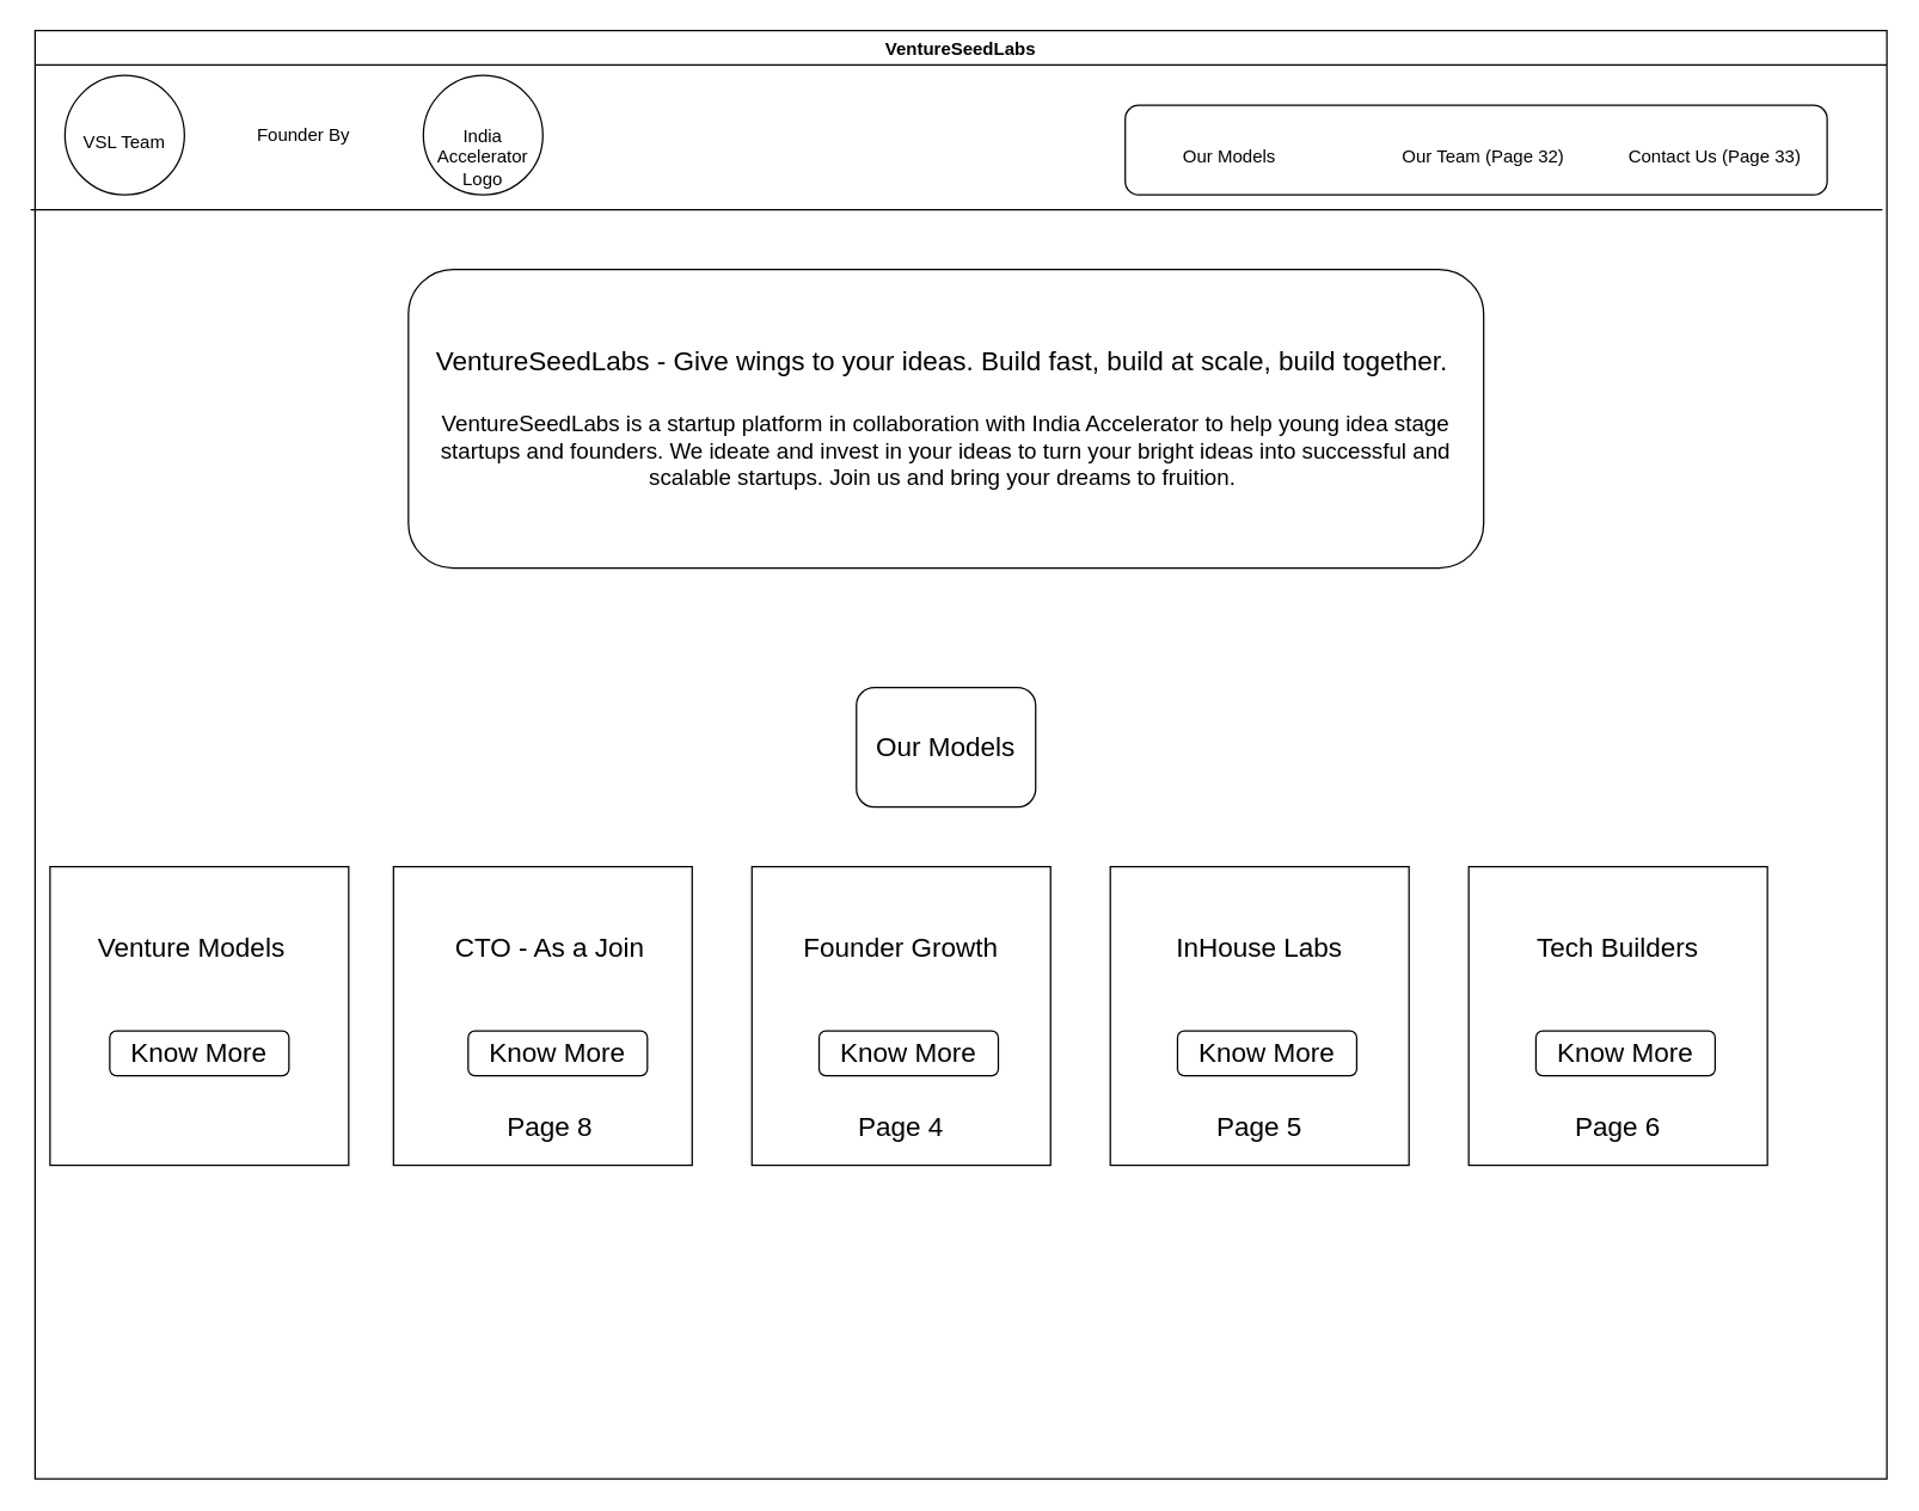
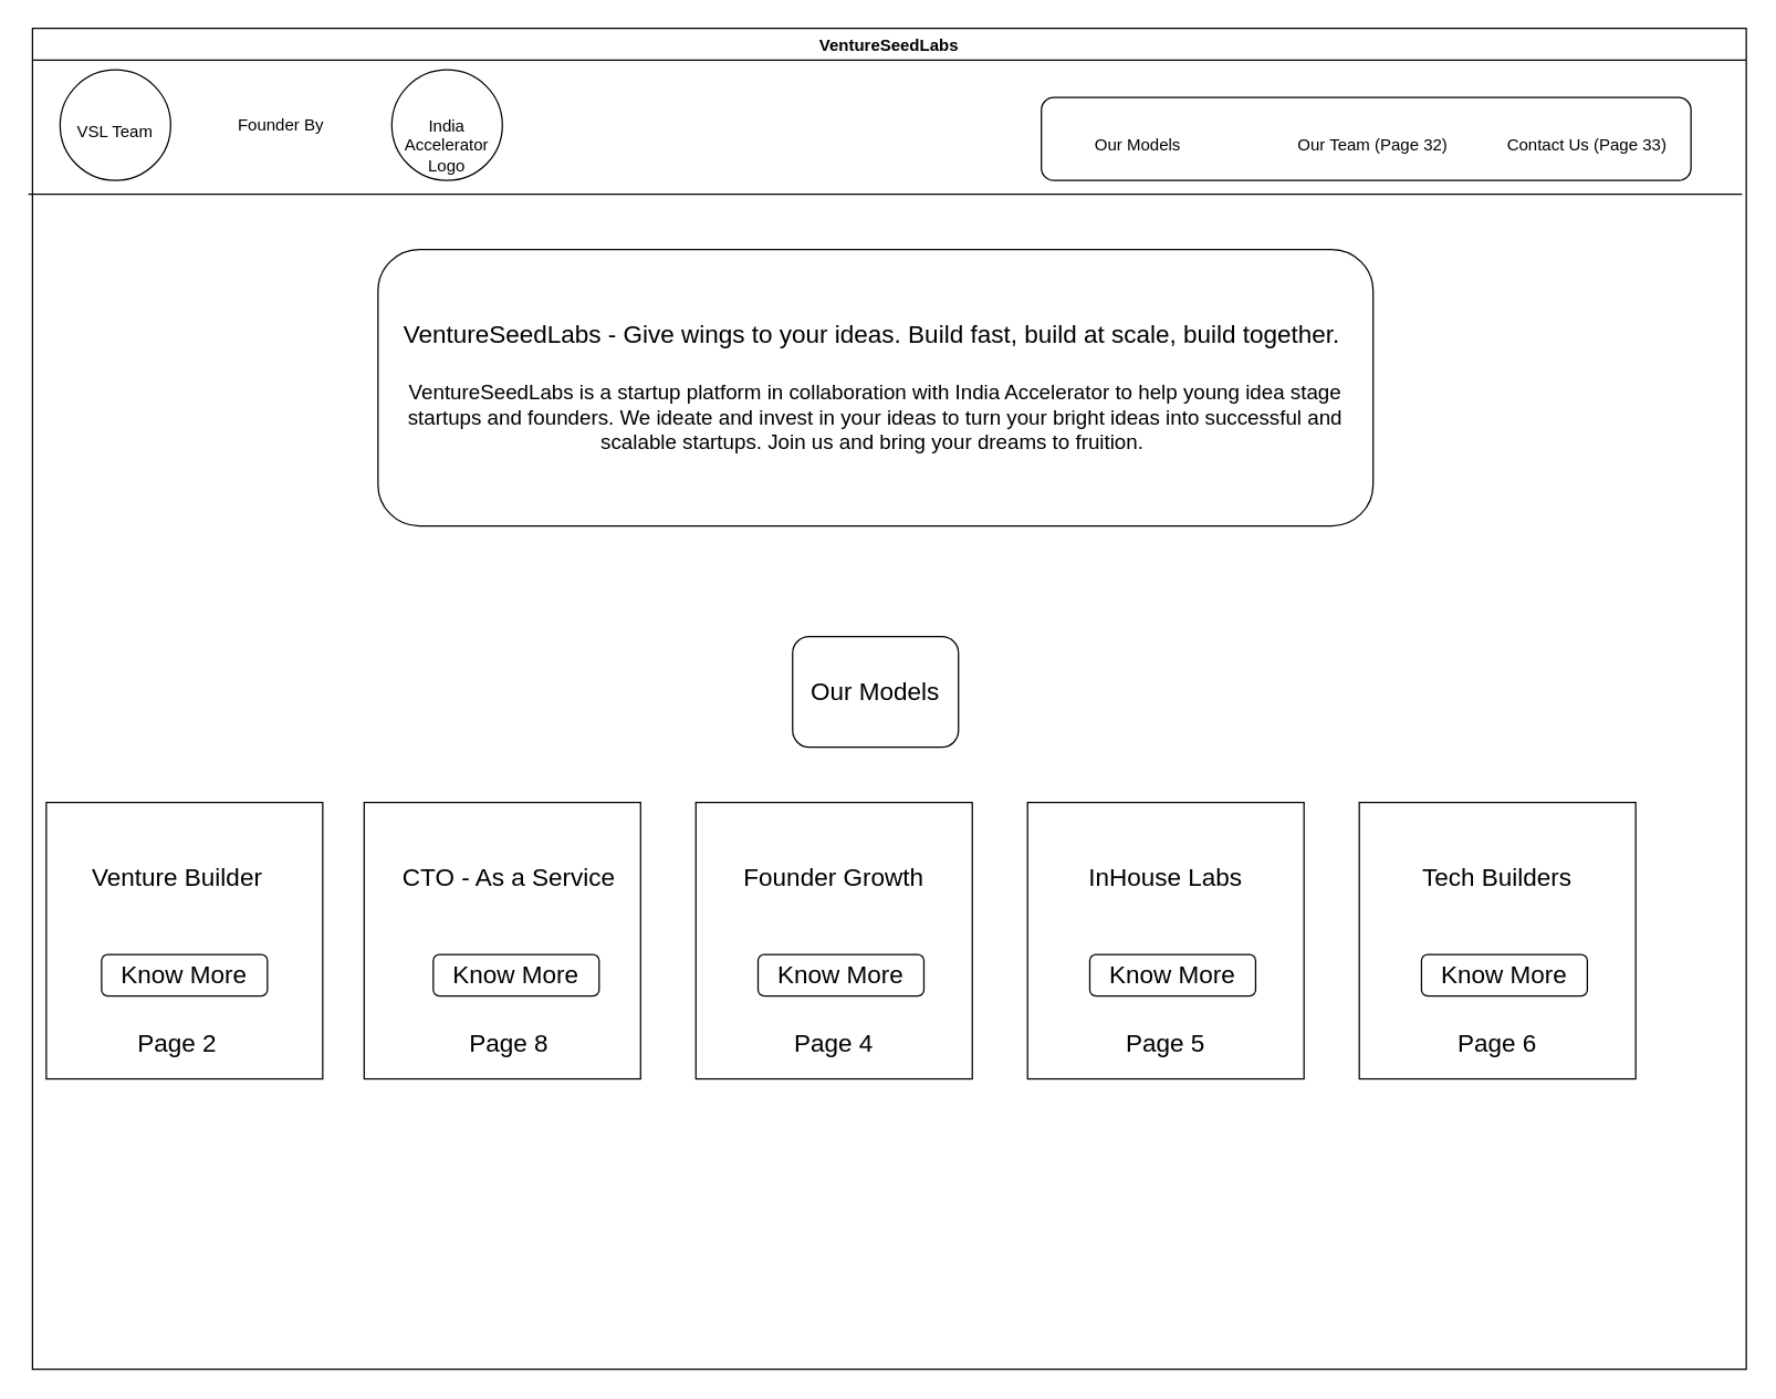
  <mxCell id="0" />
  <mxCell id="1" parent="0" />
  <mxCell id="2" value="VentureSeedLabs" style="swimlane;" parent="1" vertex="1"><mxGeometry x="23" y="20" width="1240" height="970" as="geometry" /></mxCell>
  <mxCell id="3" value="" style="ellipse;whiteSpace=wrap;html=1;aspect=fixed;" parent="2" vertex="1"><mxGeometry x="20" y="30" width="80" height="80" as="geometry" /></mxCell>
  <mxCell id="4" value="VSL Team" style="text;html=1;strokeColor=none;fillColor=none;align=center;verticalAlign=middle;whiteSpace=wrap;rounded=0;" parent="2" vertex="1"><mxGeometry x="30" y="60" width="60" height="30" as="geometry" /></mxCell>
  <mxCell id="5" value="Founder By" style="text;html=1;strokeColor=none;fillColor=none;align=center;verticalAlign=middle;whiteSpace=wrap;rounded=0;" parent="2" vertex="1"><mxGeometry x="130" y="55" width="100" height="30" as="geometry" /></mxCell>
  <mxCell id="6" value="" style="ellipse;whiteSpace=wrap;html=1;aspect=fixed;" parent="2" vertex="1"><mxGeometry x="260" y="30" width="80" height="80" as="geometry" /></mxCell>
  <mxCell id="7" value="India Accelerator Logo" style="text;html=1;strokeColor=none;fillColor=none;align=center;verticalAlign=middle;whiteSpace=wrap;rounded=0;" parent="2" vertex="1"><mxGeometry x="270" y="70" width="60" height="30" as="geometry" /></mxCell>
  <mxCell id="8" value="" style="rounded=1;whiteSpace=wrap;html=1;" parent="2" vertex="1"><mxGeometry x="730" y="50" width="470" height="60" as="geometry" /></mxCell>
  <mxCell id="9" value="Our Models" style="text;html=1;strokeColor=none;fillColor=none;align=center;verticalAlign=middle;whiteSpace=wrap;rounded=0;" parent="2" vertex="1"><mxGeometry x="750" y="70" width="100" height="30" as="geometry" /></mxCell>
  <mxCell id="10" value="Our Team (Page 32)" style="text;html=1;strokeColor=none;fillColor=none;align=center;verticalAlign=middle;whiteSpace=wrap;rounded=0;" parent="2" vertex="1"><mxGeometry x="910" y="70" width="120" height="30" as="geometry" /></mxCell>
  <mxCell id="11" value="Contact Us (Page 33)" style="text;html=1;strokeColor=none;fillColor=none;align=center;verticalAlign=middle;whiteSpace=wrap;rounded=0;" parent="2" vertex="1"><mxGeometry x="1060" y="70" width="130" height="30" as="geometry" /></mxCell>
  <mxCell id="12" value="&lt;div style=&quot;font-size: 18px&quot;&gt;&lt;font style=&quot;font-size: 18px&quot;&gt;VentureSeedLabs - Give wings to your ideas. Build fast, build at scale, build together.&amp;nbsp;&lt;/font&gt;&lt;/div&gt;&lt;div style=&quot;font-size: 18px&quot;&gt;&lt;font style=&quot;font-size: 18px&quot;&gt;&lt;br&gt;&lt;/font&gt;&lt;/div&gt;&lt;div style=&quot;font-size: 15px&quot;&gt;&lt;font style=&quot;font-size: 15px&quot;&gt;VentureSeedLabs is a startup platform in collaboration with India Accelerator to help young idea stage startups and founders. We ideate and invest in your ideas to turn your bright ideas into successful and scalable startups. Join us and bring your dreams to fruition.&amp;nbsp;&lt;/font&gt;&lt;/div&gt;" style="rounded=1;whiteSpace=wrap;html=1;" parent="2" vertex="1"><mxGeometry x="250" y="160" width="720" height="200" as="geometry" /></mxCell>
  <mxCell id="13" value="Our Models" style="rounded=1;whiteSpace=wrap;html=1;fontSize=18;" parent="2" vertex="1"><mxGeometry x="550" y="440" width="120" height="80" as="geometry" /></mxCell>
  <mxCell id="14" value="" style="whiteSpace=wrap;html=1;aspect=fixed;fontSize=18;" parent="2" vertex="1"><mxGeometry x="10" y="560" width="200" height="200" as="geometry" /></mxCell>
  <mxCell id="15" value="" style="whiteSpace=wrap;html=1;aspect=fixed;fontSize=18;" parent="2" vertex="1"><mxGeometry x="240" y="560" width="200" height="200" as="geometry" /></mxCell>
  <mxCell id="16" value="" style="whiteSpace=wrap;html=1;aspect=fixed;fontSize=18;" parent="2" vertex="1"><mxGeometry x="480" y="560" width="200" height="200" as="geometry" /></mxCell>
  <mxCell id="17" value="" style="whiteSpace=wrap;html=1;aspect=fixed;fontSize=18;" parent="2" vertex="1"><mxGeometry x="720" y="560" width="200" height="200" as="geometry" /></mxCell>
  <mxCell id="18" value="" style="whiteSpace=wrap;html=1;aspect=fixed;fontSize=18;" parent="2" vertex="1"><mxGeometry x="960" y="560" width="200" height="200" as="geometry" /></mxCell>
- <mxCell id="19" value="Venture Models" style="text;html=1;strokeColor=none;fillColor=none;align=center;verticalAlign=middle;whiteSpace=wrap;rounded=0;fontSize=18;" parent="2" vertex="1"><mxGeometry x="20" y="600" width="170" height="30" as="geometry" /></mxCell>
+ <mxCell id="19" value="Venture Builder" style="text;html=1;strokeColor=none;fillColor=none;align=center;verticalAlign=middle;whiteSpace=wrap;rounded=0;fontSize=18;" parent="2" vertex="1"><mxGeometry x="20" y="600" width="170" height="30" as="geometry" /></mxCell>
  <mxCell id="20" value="Know More" style="rounded=1;whiteSpace=wrap;html=1;fontSize=18;" parent="2" vertex="1"><mxGeometry x="50" y="670" width="120" height="30" as="geometry" /></mxCell>
- <mxCell id="22" value="CTO - As a Join" style="text;html=1;strokeColor=none;fillColor=none;align=center;verticalAlign=middle;whiteSpace=wrap;rounded=0;fontSize=18;" parent="2" vertex="1"><mxGeometry x="260" y="600" width="170" height="30" as="geometry" /></mxCell>
+ <mxCell id="21" value="Page 2" style="text;html=1;strokeColor=none;fillColor=none;align=center;verticalAlign=middle;whiteSpace=wrap;rounded=0;fontSize=18;" parent="2" vertex="1"><mxGeometry x="70" y="720" width="70" height="30" as="geometry" /></mxCell>
+ <mxCell id="22" value="CTO - As a Service" style="text;html=1;strokeColor=none;fillColor=none;align=center;verticalAlign=middle;whiteSpace=wrap;rounded=0;fontSize=18;" parent="2" vertex="1"><mxGeometry x="260" y="600" width="170" height="30" as="geometry" /></mxCell>
  <mxCell id="23" value="Know More" style="rounded=1;whiteSpace=wrap;html=1;fontSize=18;" parent="2" vertex="1"><mxGeometry x="290" y="670" width="120" height="30" as="geometry" /></mxCell>
  <mxCell id="24" value="Page 8" style="text;html=1;strokeColor=none;fillColor=none;align=center;verticalAlign=middle;whiteSpace=wrap;rounded=0;fontSize=18;" parent="2" vertex="1"><mxGeometry x="310" y="720" width="70" height="30" as="geometry" /></mxCell>
  <mxCell id="25" value="Founder Growth" style="text;html=1;strokeColor=none;fillColor=none;align=center;verticalAlign=middle;whiteSpace=wrap;rounded=0;fontSize=18;" parent="2" vertex="1"><mxGeometry x="495" y="600" width="170" height="30" as="geometry" /></mxCell>
  <mxCell id="26" value="Know More" style="rounded=1;whiteSpace=wrap;html=1;fontSize=18;" parent="2" vertex="1"><mxGeometry x="525" y="670" width="120" height="30" as="geometry" /></mxCell>
  <mxCell id="27" value="Page 4" style="text;html=1;strokeColor=none;fillColor=none;align=center;verticalAlign=middle;whiteSpace=wrap;rounded=0;fontSize=18;" parent="2" vertex="1"><mxGeometry x="545" y="720" width="70" height="30" as="geometry" /></mxCell>
  <mxCell id="28" value="InHouse Labs" style="text;html=1;strokeColor=none;fillColor=none;align=center;verticalAlign=middle;whiteSpace=wrap;rounded=0;fontSize=18;" parent="2" vertex="1"><mxGeometry x="735" y="600" width="170" height="30" as="geometry" /></mxCell>
  <mxCell id="29" value="Know More" style="rounded=1;whiteSpace=wrap;html=1;fontSize=18;" parent="2" vertex="1"><mxGeometry x="765" y="670" width="120" height="30" as="geometry" /></mxCell>
  <mxCell id="30" value="Page 5" style="text;html=1;strokeColor=none;fillColor=none;align=center;verticalAlign=middle;whiteSpace=wrap;rounded=0;fontSize=18;" parent="2" vertex="1"><mxGeometry x="785" y="720" width="70" height="30" as="geometry" /></mxCell>
  <mxCell id="31" value="Tech Builders" style="text;html=1;strokeColor=none;fillColor=none;align=center;verticalAlign=middle;whiteSpace=wrap;rounded=0;fontSize=18;" parent="2" vertex="1"><mxGeometry x="975" y="600" width="170" height="30" as="geometry" /></mxCell>
  <mxCell id="32" value="Know More" style="rounded=1;whiteSpace=wrap;html=1;fontSize=18;" parent="2" vertex="1"><mxGeometry x="1005" y="670" width="120" height="30" as="geometry" /></mxCell>
  <mxCell id="33" value="Page 6" style="text;html=1;strokeColor=none;fillColor=none;align=center;verticalAlign=middle;whiteSpace=wrap;rounded=0;fontSize=18;" parent="2" vertex="1"><mxGeometry x="1025" y="720" width="70" height="30" as="geometry" /></mxCell>
  <mxCell id="34" value="" style="endArrow=none;html=1;rounded=0;" parent="1" edge="1"><mxGeometry width="50" height="50" relative="1" as="geometry"><mxPoint x="20" y="140" as="sourcePoint" /><mxPoint x="1260" y="140" as="targetPoint" /></mxGeometry></mxCell>
